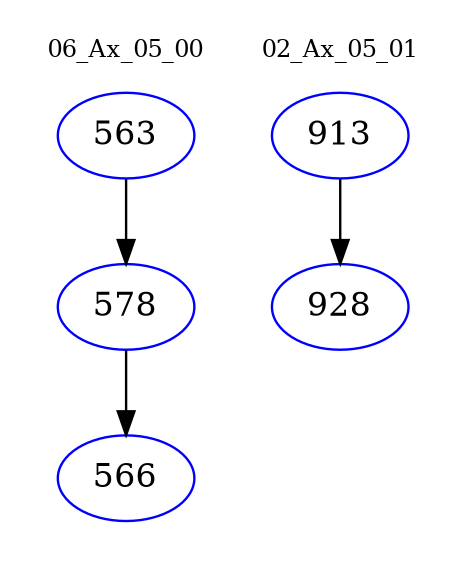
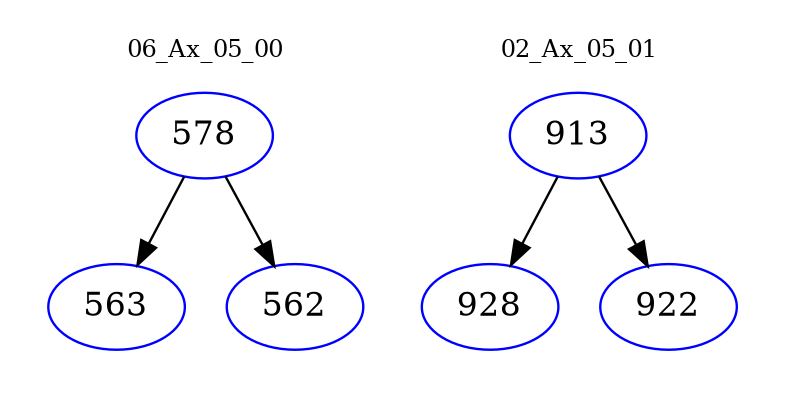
  digraph {
    node [color=blue]
    edge [color=black]
    n1 [label=563]
-   n2 [label=566]
+   n2 [label=562]
    n3 [label=578]
    n4 [label=913]
    n5 [label=928]
+   n6 [label=922]
    subgraph cluster_1 {
      color=white
      fontsize=10
      label="06_Ax_05_00"
      n1
      n2
      n3
    }
    subgraph cluster_2 {
      color=white
      fontsize=10
      label="02_Ax_05_01"
      n4
      n5
+     n6
    }
-   n1 -> n3
+   n3 -> n1
    n3 -> n2
    n4 -> n5
+   n4 -> n6
  }
